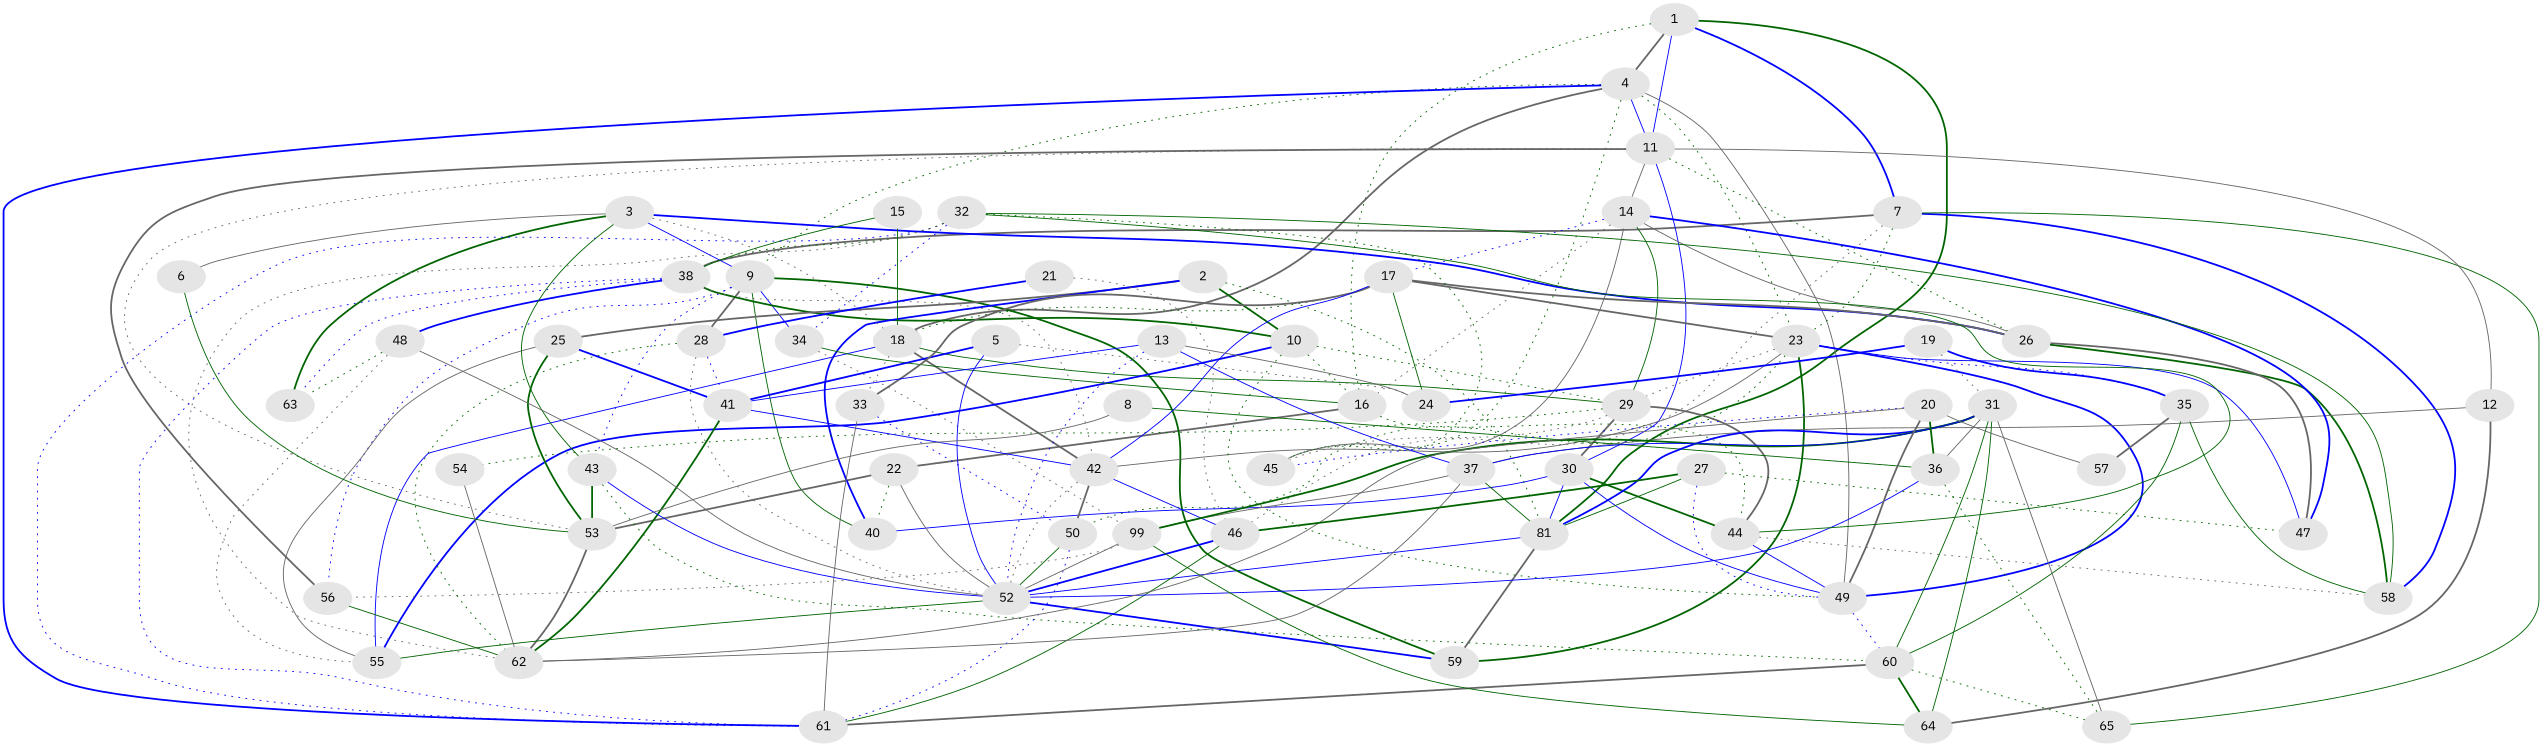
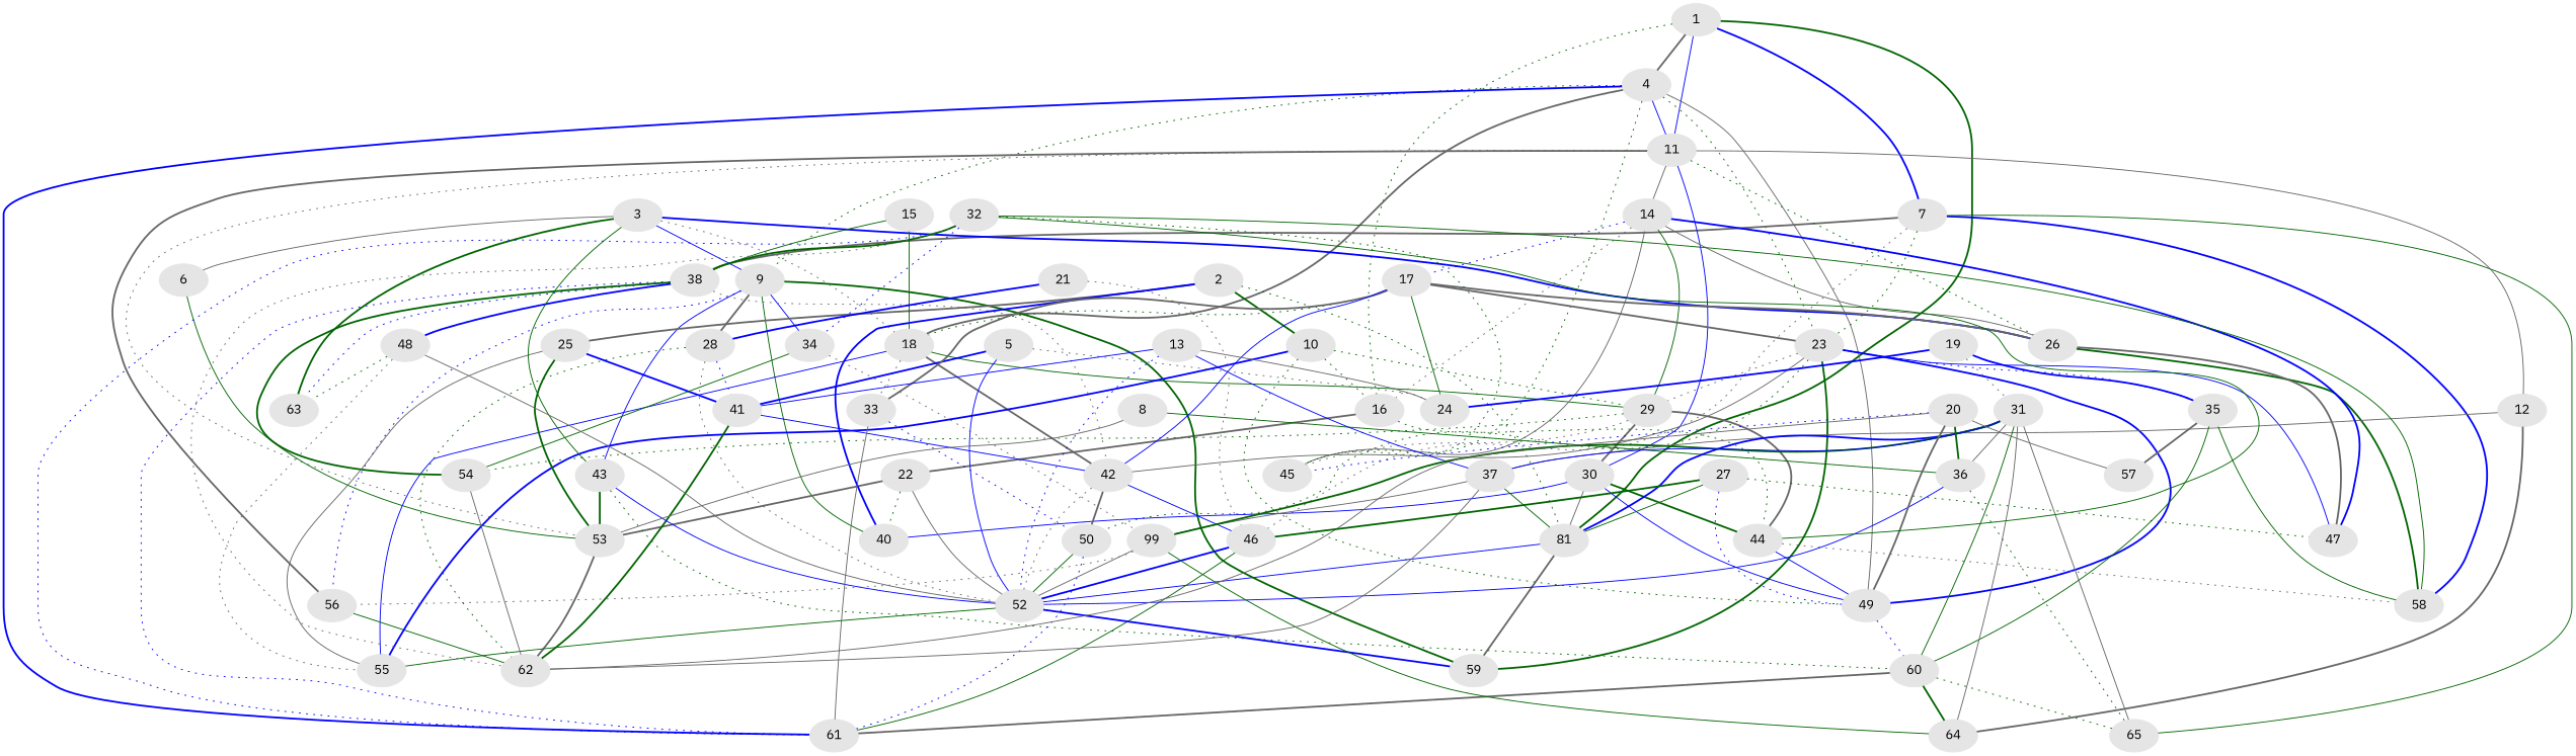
  graph {
    fontname="IBM Plex Sans"
    node [color=gray90 fontname="IBM Plex Sans" style=filled]
    edge [color=gray40 fontname="IBM Plex Sans" style=solid weight=1.0]
    1
    4
    7
    11
    16
    n6 [label=81]
    9
    18
    23
    45
    49
    61
    38
    46
    58
    65
    26
    53
    56
    12
    14
    30
    22
    44
    52
    59
    2
    10
    25
    40
    29
    55
    41
    3
    6
    43
    63
    28
    34
    33
    42
    47
    60
    35
    50
    5
    24
    62
    54
    48
    8
    36
    n53 [label=99]
    37
    64
    17
    13
    15
    19
    31
    57
    20
    21
    27
    32
    1 -- 4 [style=bold]
    1 -- 7 [color=blue style=bold]
    1 -- 11 [color=blue]
    1 -- 16 [color=darkgreen style=dotted]
    1 -- n6 [color=darkgreen style=bold]
    4 -- 11 [color=blue]
    4 -- 9 [color=darkgreen style=dotted]
    4 -- 18 [style=bold]
    4 -- 23 [color=darkgreen style=dotted weight=2.0]
    4 -- 45 [color=darkgreen style=dotted]
    4 -- 49
    4 -- 61 [color=blue style=bold]
    7 -- 23 [color=darkgreen style=dotted]
    7 -- 38 [style=bold]
    7 -- 46 [style=dotted]
    7 -- 58 [color=blue style=bold]
    7 -- 65 [color=darkgreen]
    11 -- 26 [color=darkgreen style=dotted]
    11 -- 53 [style=dotted]
    11 -- 56 [style=bold]
    11 -- 12
    11 -- 14
    11 -- 30 [color=blue]
    16 -- 22 [style=bold]
    16 -- 44 [color=darkgreen style=dotted]
    n6 -- 52 [color=blue]
    n6 -- 59 [style=bold]
    9 -- 56 [color=blue style=dotted]
    9 -- 59 [color=darkgreen style=bold]
    9 -- 40 [color=darkgreen]
-   9 -- 43 [color=blue style=dotted]
+   9 -- 43 [color=blue]
    9 -- 28 [style=bold]
    9 -- 34 [color=blue]
    18 -- 29 [color=darkgreen]
    18 -- 55 [color=blue]
    18 -- 33 [style=dotted]
    18 -- 42 [style=bold]
    23 -- 49 [color=blue style=bold]
    23 -- 59 [color=darkgreen style=bold]
    23 -- 29 [style=dotted]
    23 -- 42
    23 -- 47 [color=blue]
    23 -- 35 [color=blue style=dotted weight=2.0]
    23 -- 50 [color=darkgreen style=dotted]
    49 -- 60 [color=blue style=dotted]
    38 -- 61 [color=blue style=dotted]
    38 -- 63 [color=blue style=dotted]
    38 -- 42 [style=dotted]
-   38 -- 10 [color=darkgreen style=bold]
+   38 -- 54 [color=darkgreen style=bold]
    38 -- 48 [color=blue style=bold]
    46 -- 61 [color=darkgreen]
    46 -- 52 [color=blue style=bold]
    26 -- 58 [color=darkgreen style=bold]
    26 -- 47 [style=bold]
    53 -- 62 [style=bold]
    56 -- 62 [color=darkgreen]
    12 -- 37
    12 -- 64 [style=bold]
    14 -- 16 [style=dotted]
    14 -- 45
    14 -- 26
    14 -- 29 [color=darkgreen]
    14 -- 47 [color=blue style=bold]
    14 -- 17 [color=blue style=dotted weight=2.0]
-   30 -- n6 [color=blue]
+   30 -- n6
    30 -- 49 [color=blue]
    30 -- 44 [color=darkgreen style=bold]
    30 -- 40 [color=blue]
    22 -- 53 [style=bold weight=2.0]
    22 -- 52
    22 -- 40 [color=darkgreen style=dotted]
    44 -- 49 [color=blue]
    44 -- 58 [style=dotted]
    52 -- 59 [color=blue style=bold]
    52 -- 55 [color=darkgreen]
    2 -- n6 [color=darkgreen style=dotted]
    2 -- 10 [color=darkgreen style=bold]
    2 -- 25 [style=bold]
    2 -- 40 [color=blue style=bold]
    10 -- 16 [color=darkgreen style=dotted]
    10 -- 49 [color=darkgreen style=dotted]
    10 -- 29 [color=darkgreen style=dotted]
    10 -- 55 [color=blue style=bold]
    25 -- 53 [color=darkgreen style=bold]
    25 -- 55
    25 -- 41 [color=blue style=bold]
    29 -- 45 [style=dotted]
    29 -- 30 [style=bold]
    29 -- 44 [style=bold weight=2.0]
    29 -- 54 [color=darkgreen style=dotted]
    41 -- 42 [color=blue]
    41 -- 62 [color=darkgreen style=bold]
    3 -- 9 [color=blue]
    3 -- 18 [style=dotted]
    3 -- 26 [color=blue style=bold]
    3 -- 6
    3 -- 43 [color=darkgreen]
    3 -- 63 [color=darkgreen style=bold]
    6 -- 53 [color=darkgreen]
    43 -- 53 [color=darkgreen style=bold weight=2.0]
    43 -- 52 [color=blue]
    43 -- 60 [color=darkgreen style=dotted weight=2.0]
    28 -- 52 [style=dotted]
    28 -- 41 [color=blue style=dotted]
    28 -- 62 [color=darkgreen style=dotted]
-   34 -- 16 [color=darkgreen]
+   34 -- 54 [color=darkgreen]
    34 -- n53 [style=dotted]
    33 -- 61
    33 -- 50 [color=blue style=dotted]
    42 -- 46 [color=blue]
    42 -- 52 [style=dotted]
    42 -- 50 [style=bold]
    60 -- 61 [style=bold]
    60 -- 65 [color=darkgreen style=dotted]
    60 -- 64 [color=darkgreen style=bold]
    35 -- 58 [color=darkgreen]
    35 -- 60 [color=darkgreen]
    35 -- 57 [style=bold]
    50 -- 61 [color=blue style=dotted]
    50 -- 52 [color=darkgreen]
    5 -- 52 [color=blue]
    5 -- 41 [color=blue style=bold]
    5 -- 24 [style=dotted]
    54 -- 62
    48 -- 52
    48 -- 55 [style=dotted]
    48 -- 63 [color=darkgreen style=dotted]
    8 -- 53
    8 -- 36 [color=darkgreen]
    36 -- 65 [color=darkgreen style=dotted]
    36 -- 52 [color=blue]
    n53 -- 56 [style=dotted]
    n53 -- 52
    n53 -- 64 [color=darkgreen]
    37 -- n6 [color=darkgreen weight=2.0]
    37 -- 62
    37 -- n53
    17 -- 18 [color=darkgreen style=dotted]
    17 -- 23 [style=bold]
    17 -- 26 [style=bold]
    17 -- 33 [style=bold]
    17 -- 42 [color=blue]
    17 -- 24 [color=darkgreen]
    13 -- 52 [color=blue style=dotted]
    13 -- 41 [color=blue]
    13 -- 24
    13 -- 37 [color=blue]
    15 -- 18 [color=darkgreen weight=2.0]
    15 -- 38 [color=darkgreen]
    19 -- 35 [color=blue style=bold]
    19 -- 24 [color=blue style=bold]
    19 -- 31 [style=dotted]
    31 -- n6 [color=blue style=bold]
    31 -- 65
    31 -- 60 [color=darkgreen]
    31 -- 36
    31 -- n53 [color=darkgreen style=bold]
    31 -- 37 [color=blue]
-   31 -- 64 [color=darkgreen]
+   31 -- 64
    20 -- 45 [color=blue style=dotted weight=2.0]
    20 -- 49 [style=bold]
    20 -- 62
    20 -- 36 [color=darkgreen style=bold weight=2.0]
    20 -- 57
    21 -- 46 [style=dotted]
    21 -- 28 [color=blue style=bold]
    27 -- n6 [color=darkgreen weight=2.0]
    27 -- 49 [color=blue style=dotted]
    27 -- 46 [color=darkgreen style=bold]
    27 -- 47 [color=darkgreen style=dotted]
    32 -- 45 [color=darkgreen style=dotted]
    32 -- 61 [color=blue style=dotted]
-   32 -- 38 [color=darkgreen style=dotted]
+   32 -- 38 [color=darkgreen style=bold]
    32 -- 58 [color=darkgreen]
    32 -- 44 [color=darkgreen]
    32 -- 34 [color=blue style=dotted]
    32 -- 62 [style=dotted]
  }
